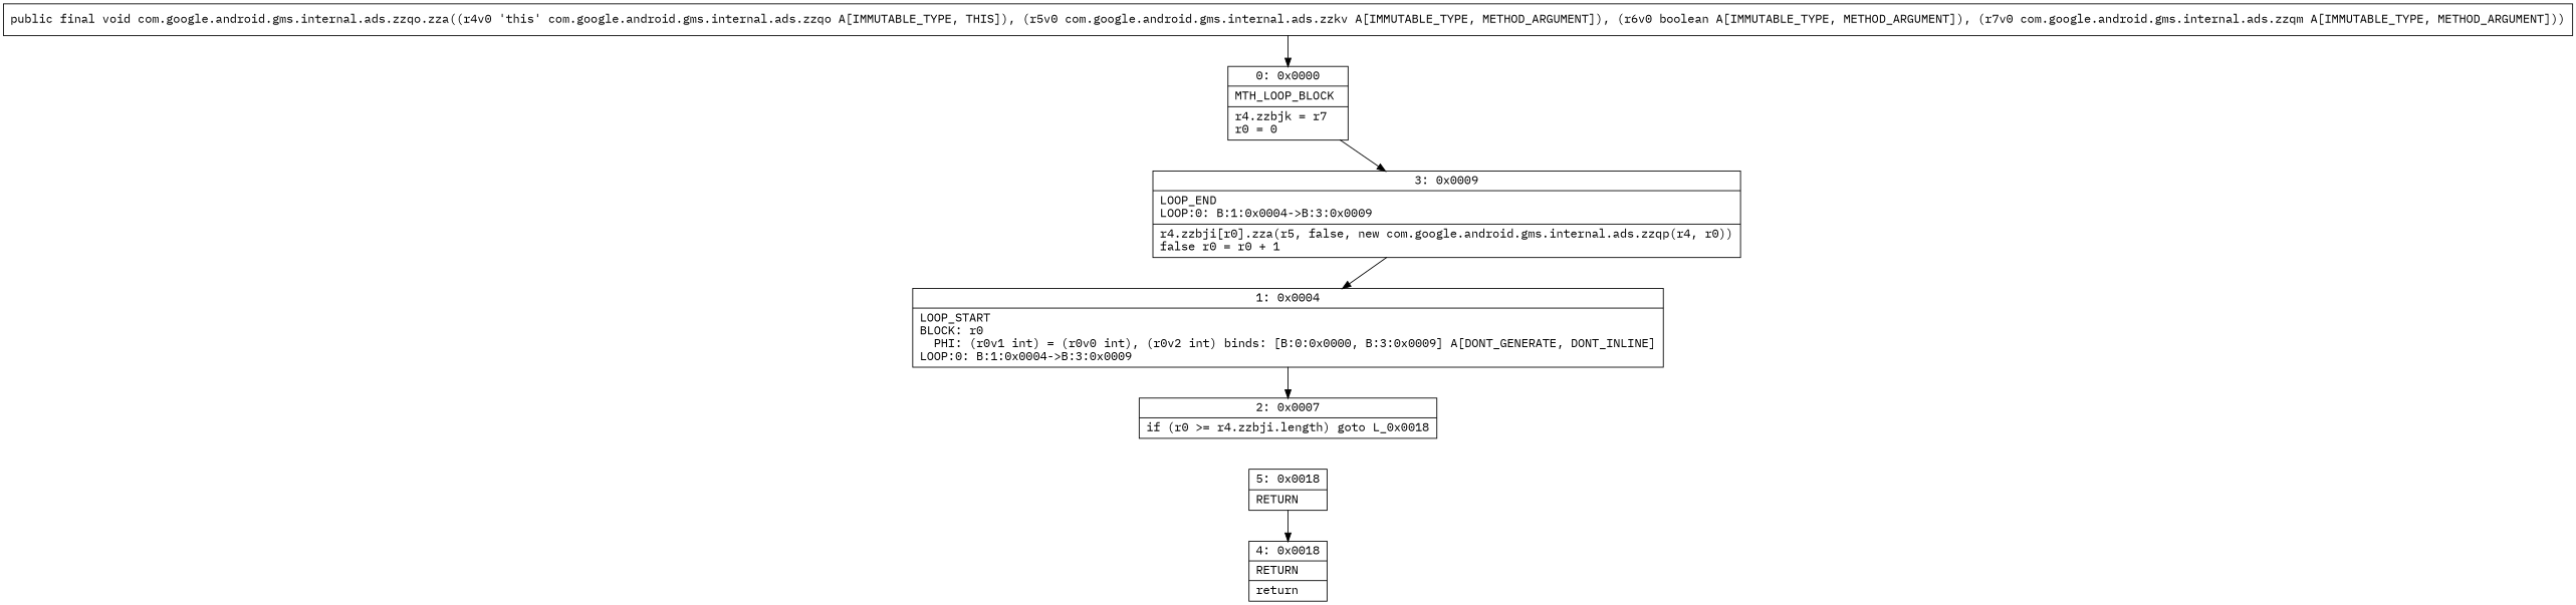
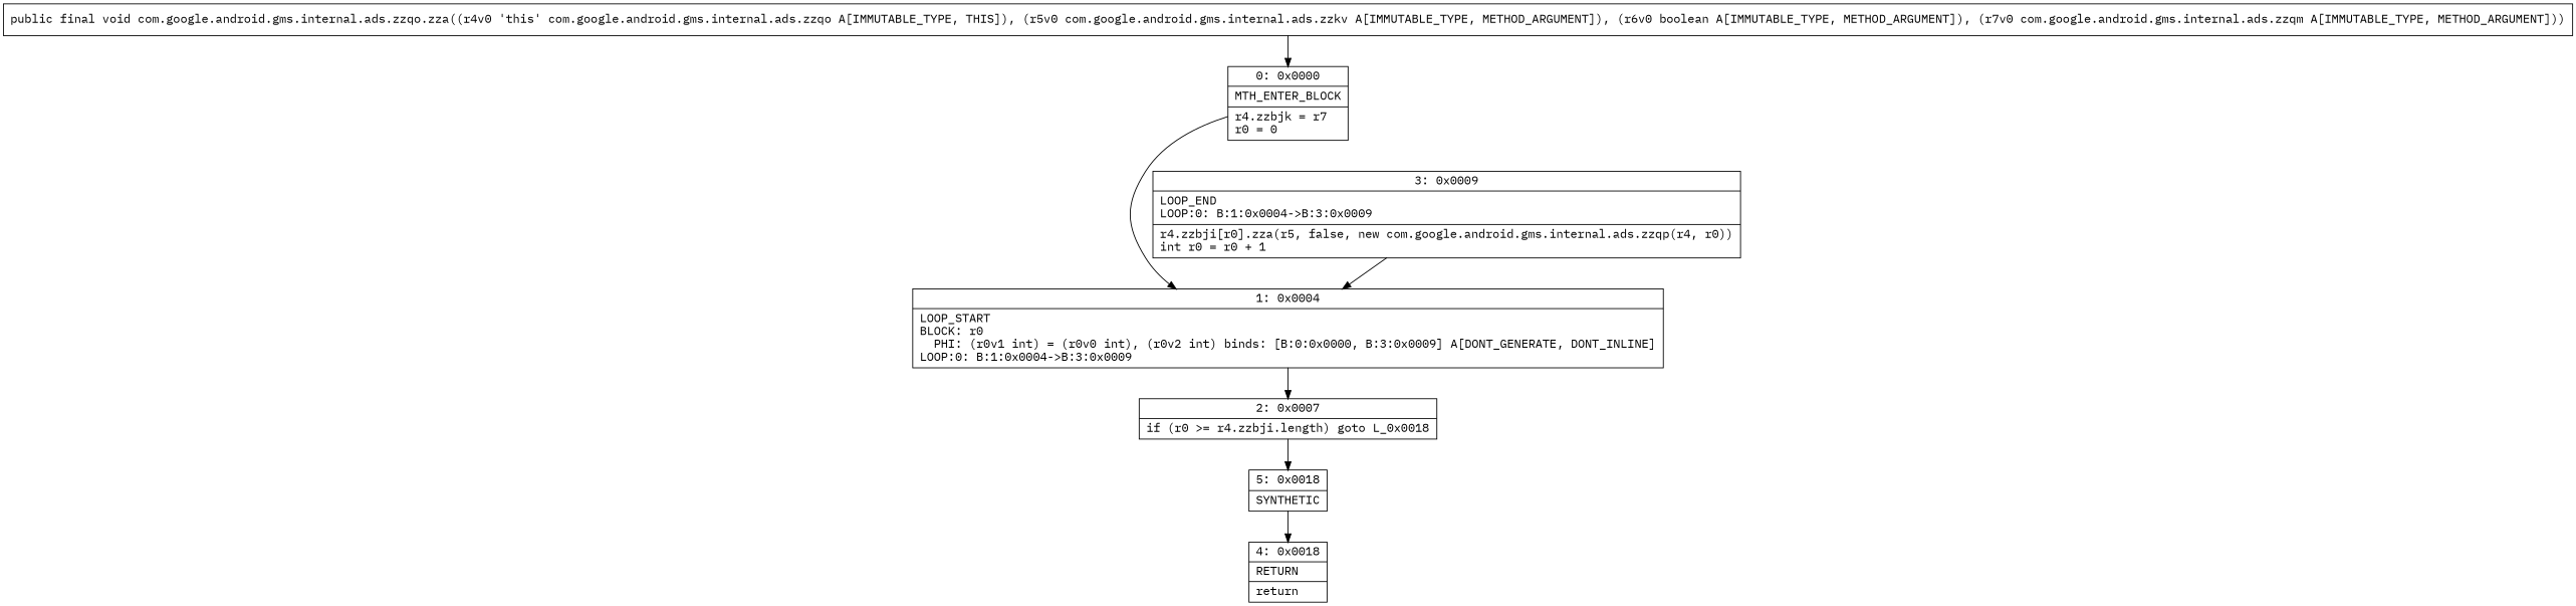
  digraph {
    fontname="IBM Plex Mono"
    node [fontname="IBM Plex Mono" shape=record]
    edge [fontname="IBM Plex Mono"]
-   n1 [label="{0\:\ 0x0000|MTH_LOOP_BLOCK\l|r4.zzbjk = r7\lr0 = 0\l}"]
+   n1 [label="{0\:\ 0x0000|MTH_ENTER_BLOCK\l|r4.zzbjk = r7\lr0 = 0\l}"]
    n2 [label="{1\:\ 0x0004|LOOP_START\lBLOCK: r0 \l  PHI: (r0v1 int) = (r0v0 int), (r0v2 int) binds: [B:0:0x0000, B:3:0x0009] A[DONT_GENERATE, DONT_INLINE]\lLOOP:0: B:1:0x0004\-\>B:3:0x0009\l}"]
    n3 [label="{2\:\ 0x0007|if (r0 \>= r4.zzbji.length) goto L_0x0018\l}"]
-   n4 [label="{5\:\ 0x0018|RETURN\l}"]
-   n5 [label="{3\:\ 0x0009|LOOP_END\lLOOP:0: B:1:0x0004\-\>B:3:0x0009\l|r4.zzbji[r0].zza(r5, false, new com.google.android.gms.internal.ads.zzqp(r4, r0))\lfalse r0 = r0 + 1\l}"]
+   n4 [label="{5\:\ 0x0018|SYNTHETIC\l}"]
+   n5 [label="{3\:\ 0x0009|LOOP_END\lLOOP:0: B:1:0x0004\-\>B:3:0x0009\l|r4.zzbji[r0].zza(r5, false, new com.google.android.gms.internal.ads.zzqp(r4, r0))\lint r0 = r0 + 1\l}"]
    n6 [label="{4\:\ 0x0018|RETURN\l|return\l}"]
    n7 [label="{public final void com.google.android.gms.internal.ads.zzqo.zza((r4v0 'this' com.google.android.gms.internal.ads.zzqo A[IMMUTABLE_TYPE, THIS]), (r5v0 com.google.android.gms.internal.ads.zzkv A[IMMUTABLE_TYPE, METHOD_ARGUMENT]), (r6v0 boolean A[IMMUTABLE_TYPE, METHOD_ARGUMENT]), (r7v0 com.google.android.gms.internal.ads.zzqm A[IMMUTABLE_TYPE, METHOD_ARGUMENT])) }"]
-   n1 -> n5
+   n1 -> n2
    n2 -> n3
+   n3 -> n4
    n4 -> n6
    n5 -> n2
    n7 -> n1
  }
